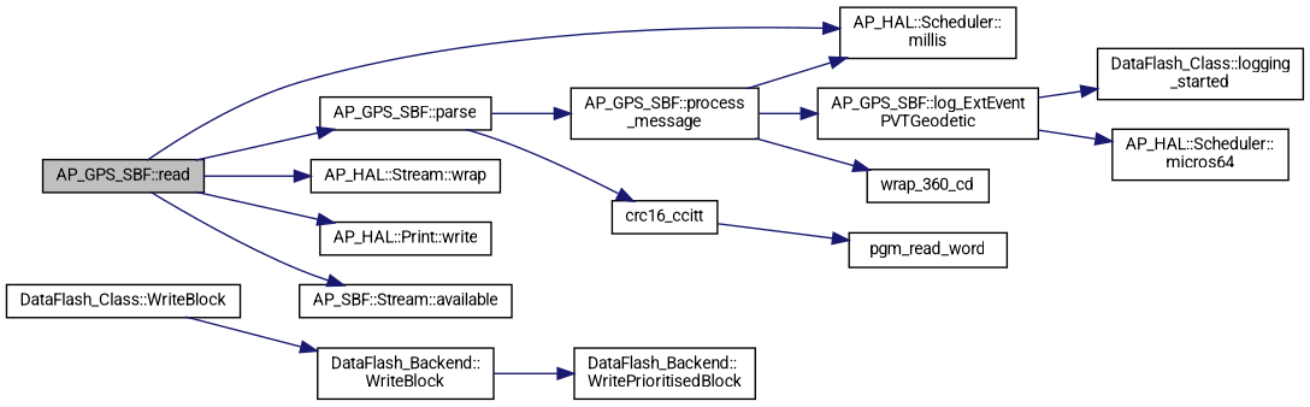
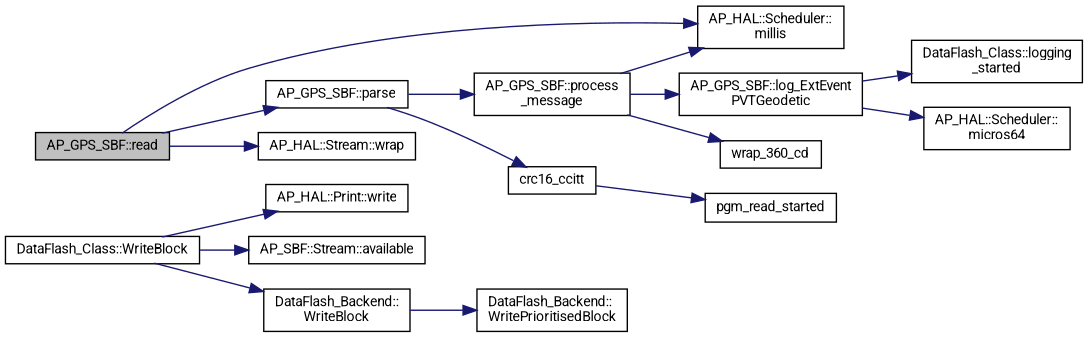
  digraph {
    fontname=Roboto
    rankdir=LR
    node [color=black fillcolor=white fontname=Roboto fontsize=10 shape=record style=filled]
    edge [color=midnightblue fontname=Roboto fontsize=10 labelfontname=Helvetica labelfontsize=10 style=solid]
    n1 [fillcolor=grey75 fontcolor=black height=0.2 label="AP_GPS_SBF::read" width=0.4]
    n2 [height=0.2 label="AP_HAL::Scheduler::\lmillis" width=0.4]
    n3 [height=0.2 label="AP_HAL::Print::write" width=0.4]
    n4 [height=0.2 label="AP_SBF::Stream::available" width=0.4]
    n5 [height=0.2 label="AP_HAL::Stream::wrap" width=0.4]
    n6 [height=0.2 label="AP_GPS_SBF::parse" width=0.4]
    n7 [height=0.2 label=crc16_ccitt width=0.4]
    n8 [height=0.2 label="AP_GPS_SBF::process\l_message" width=0.4]
-   n9 [height=0.2 label=pgm_read_word width=0.4]
+   n9 [height=0.2 label=pgm_read_started width=0.4]
    n10 [height=0.2 label="AP_GPS_SBF::log_ExtEvent\lPVTGeodetic" width=0.4]
    n11 [height=0.2 label=wrap_360_cd width=0.4]
    n12 [height=0.2 label="DataFlash_Class::logging\l_started" width=0.4]
    n13 [height=0.2 label="AP_HAL::Scheduler::\lmicros64" width=0.4]
    n14 [height=0.2 label="DataFlash_Class::WriteBlock" width=0.4]
    n15 [height=0.2 label="DataFlash_Backend::\lWriteBlock" width=0.4]
    n16 [height=0.2 label="DataFlash_Backend::\lWritePrioritisedBlock" width=0.4]
    n1 -> n2
-   n1 -> n3
-   n1 -> n4
+   n14 -> n3
+   n14 -> n4
    n1 -> n5
    n1 -> n6
    n6 -> n7
    n6 -> n8
    n7 -> n9
    n8 -> n2
    n8 -> n10
    n8 -> n11
    n10 -> n12
    n10 -> n13
    n14 -> n15
    n15 -> n16
  }
